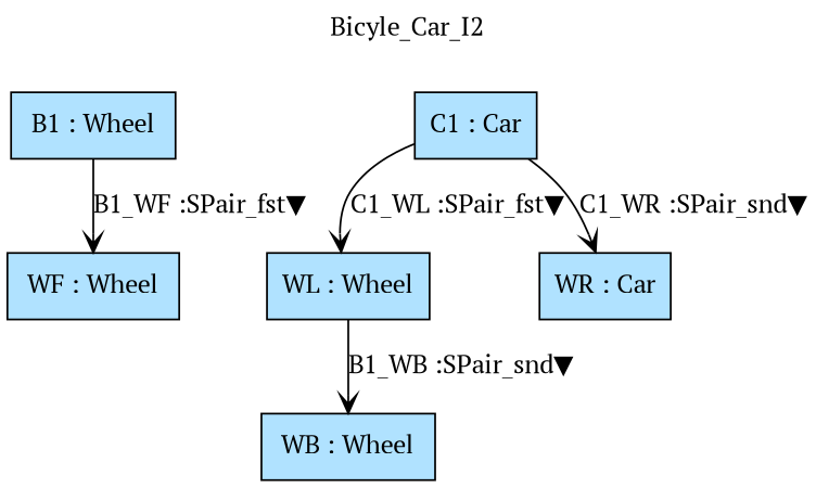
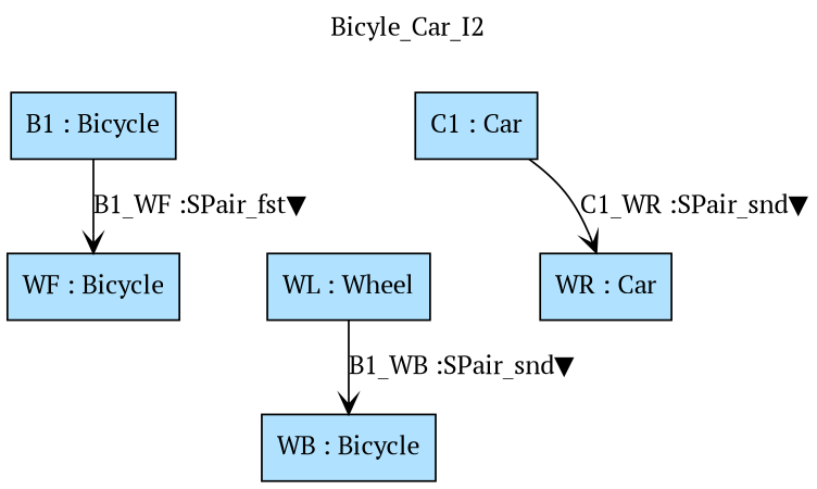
  digraph {
    fontname="PT Serif"
    label=Bicyle_Car_I2
    labelfontsize=12
    labelloc=tl
    node [fillcolor=lightskyblue1 fontname="PT Serif" shape=box style=filled]
    edge [arrowhead=vee fontname="PT Serif"]
-   n1 [label="WF : Wheel"]
-   n2 [label="B1 : Wheel"]
-   n3 [label="WB : Wheel"]
+   n1 [label="WF : Bicycle"]
+   n2 [label="B1 : Bicycle"]
+   n3 [label="WB : Bicycle"]
    n4 [label="WL : Wheel"]
    n5 [label="C1 : Car"]
    n6 [label="WR : Car"]
    n2 -> n1 [label="B1_WF :SPair_fst▼"]
    n4 -> n3 [label="B1_WB :SPair_snd▼"]
-   n5 -> n4 [label="C1_WL :SPair_fst▼"]
    n5 -> n6 [label="C1_WR :SPair_snd▼"]
  }
